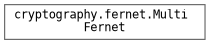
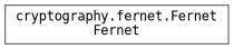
  digraph {
    rankdir=LR
    fontname="DejaVu Sans Mono"
-   n1 [color=grey40 fillcolor=white fontname="DejaVu Sans Mono" fontsize=10 height=0.2 label="cryptography.fernet.Multi\lFernet" shape=box style=filled width=0.4]
+   n1 [color=grey40 fillcolor=white fontname="DejaVu Sans Mono" fontsize=10 height=0.2 label="cryptography.fernet.Fernet\lFernet" shape=box style=filled width=0.4]
  }
